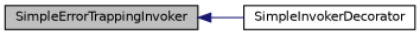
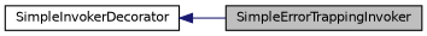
  digraph {
    rankdir=LR
    node [color=black fontname=Helvetica fontsize=10 shape=record style=filled]
    n1 [fillcolor=grey75 fontcolor=black height=0.2 label=SimpleErrorTrappingInvoker width=0.4]
    n2 [fillcolor=white height=0.2 label=SimpleInvokerDecorator width=0.4]
-   n1 -> n2 [color=midnightblue dir=back fontname=Helvetica fontsize=10 labelfontname=Helvetica labelfontsize=10 style=solid]
+   n2 -> n1 [color=midnightblue dir=back fontname=Helvetica fontsize=10 labelfontname=Helvetica labelfontsize=10 style=solid]
  }
